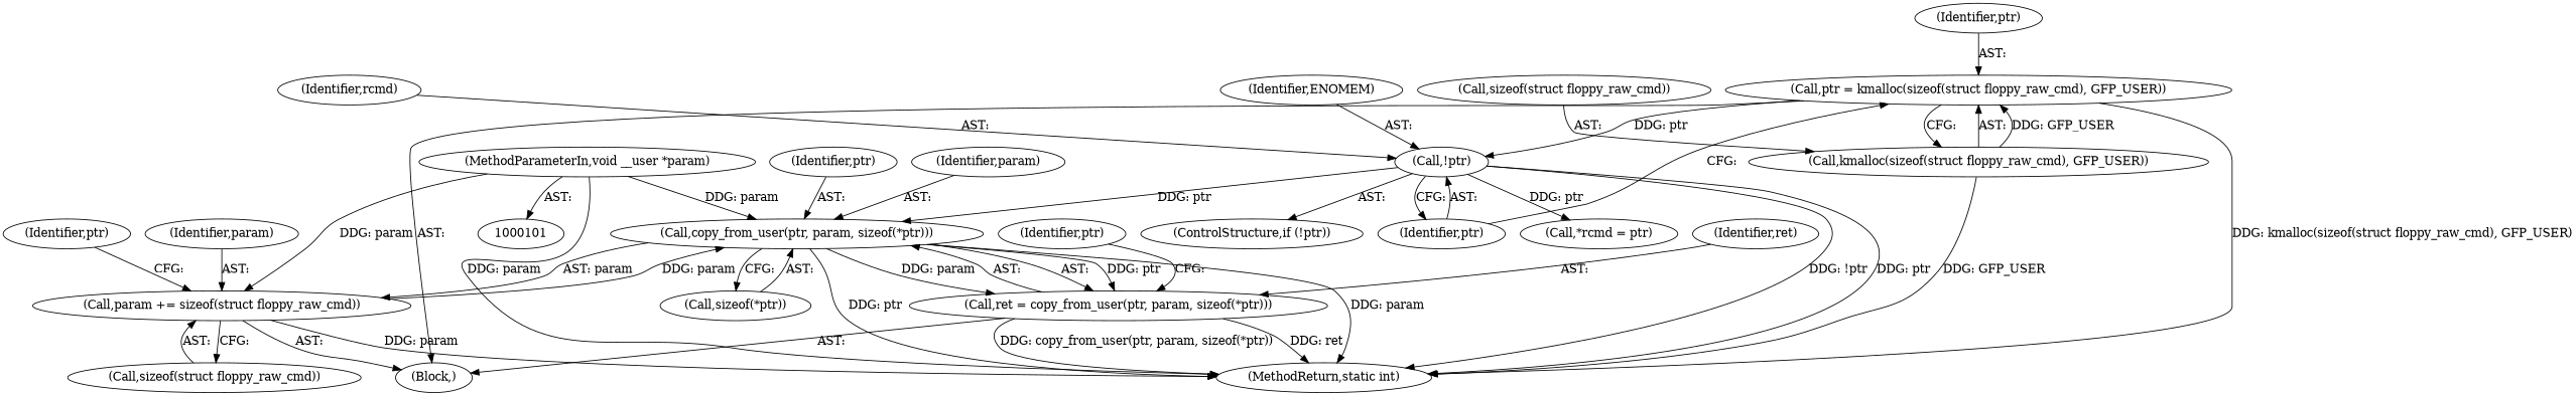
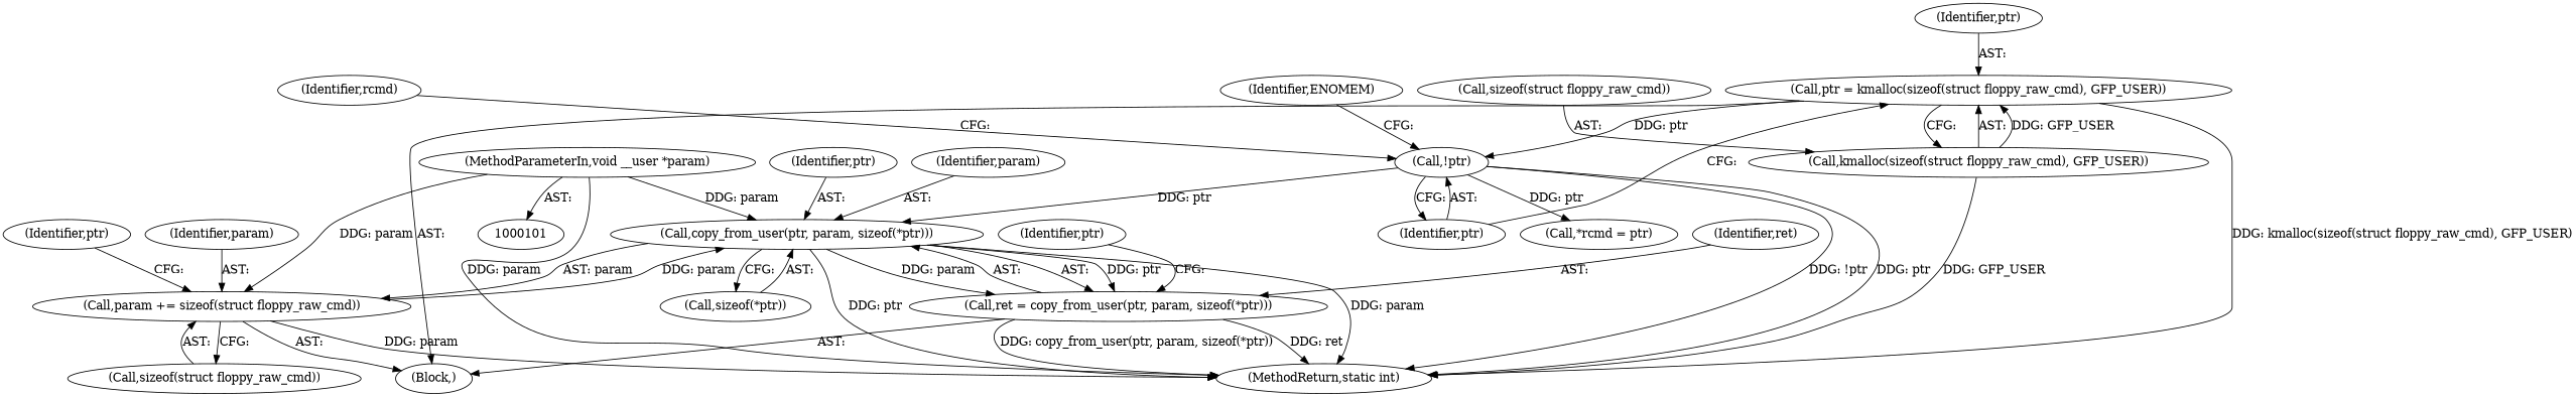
  digraph {
    n1 [label="(Call,copy_from_user(ptr, param, sizeof(*ptr)))"]
    n2 [label="(Call,param += sizeof(struct floppy_raw_cmd))"]
    n3 [label="(Call,ret = copy_from_user(ptr, param, sizeof(*ptr)))"]
    n4 [label="(MethodReturn,static int)"]
    n5 [label="(Call,sizeof(*ptr))"]
    n6 [label="(Block,)"]
    n7 [label="(Call,sizeof(struct floppy_raw_cmd))"]
    n8 [label="(Call,!ptr)"]
    n9 [label="(Call,*rcmd = ptr)"]
    n10 [label="(Identifier,ptr)"]
-   n11 [label="(ControlStructure,if (!ptr))"]
    n12 [label="(Call,ptr = kmalloc(sizeof(struct floppy_raw_cmd), GFP_USER))"]
    n13 [label="(Call,kmalloc(sizeof(struct floppy_raw_cmd), GFP_USER))"]
    n14 [label="(MethodParameterIn,void __user *param)"]
    1000101
    n16 [label="(Identifier,ptr)"]
    n17 [label="(Identifier,param)"]
    n18 [label="(Identifier,ptr)"]
    n19 [label="(Identifier,ptr)"]
    n20 [label="(Identifier,ENOMEM)"]
    n21 [label="(Identifier,ptr)"]
    n22 [label="(Identifier,param)"]
    n23 [label="(Call,sizeof(struct floppy_raw_cmd))"]
    n24 [label="(Identifier,rcmd)"]
    n25 [label="(Identifier,ret)"]
    n1 -> n2 [label="AST: param"]
    n1 -> n3 [label="AST: "]
    n1 -> n3 [label="DDG: ptr"]
    n1 -> n3 [label="DDG: param"]
    n1 -> n4 [label="DDG: param"]
    n1 -> n4 [label="DDG: ptr"]
    n1 -> n5 [label="CFG: "]
    n2 -> n1 [label="DDG: param"]
    n2 -> n4 [label="DDG: param"]
    n2 -> n6 [label="AST: "]
    n2 -> n7 [label="CFG: "]
    n3 -> n1 [label="AST: "]
    n3 -> n4 [label="DDG: copy_from_user(ptr, param, sizeof(*ptr))"]
    n3 -> n4 [label="DDG: ret"]
    n3 -> n6 [label="AST: "]
    n5 -> n1 [label="AST: "]
    n7 -> n2 [label="AST: "]
    n8 -> n1 [label="DDG: ptr"]
    n8 -> n4 [label="DDG: !ptr"]
    n8 -> n4 [label="DDG: ptr"]
    n8 -> n9 [label="DDG: ptr"]
    n8 -> n10 [label="CFG: "]
-   n8 -> n11 [label="AST: "]
    n10 -> n8 [label="AST: "]
    n10 -> n12 [label="CFG: "]
    n12 -> n4 [label="DDG: kmalloc(sizeof(struct floppy_raw_cmd), GFP_USER)"]
    n12 -> n6 [label="AST: "]
    n12 -> n8 [label="DDG: ptr"]
    n12 -> n13 [label="CFG: "]
    n13 -> n4 [label="DDG: GFP_USER"]
    n13 -> n12 [label="AST: "]
    n13 -> n12 [label="DDG: GFP_USER"]
    n14 -> n1 [label="DDG: param"]
    n14 -> n2 [label="DDG: param"]
    n14 -> n4 [label="DDG: param"]
    n14 -> 1000101 [label="AST: "]
    n16 -> n12 [label="AST: "]
    n17 -> n1 [label="AST: "]
    n18 -> n2 [label="CFG: "]
    n19 -> n3 [label="CFG: "]
-   n20 -> n8 [label="AST: "]
+   n20 -> n8 [label="CFG: "]
    n21 -> n1 [label="AST: "]
    n22 -> n2 [label="AST: "]
    n23 -> n13 [label="AST: "]
-   n24 -> n8 [label="AST: "]
+   n24 -> n8 [label="CFG: "]
    n25 -> n3 [label="AST: "]
  }
